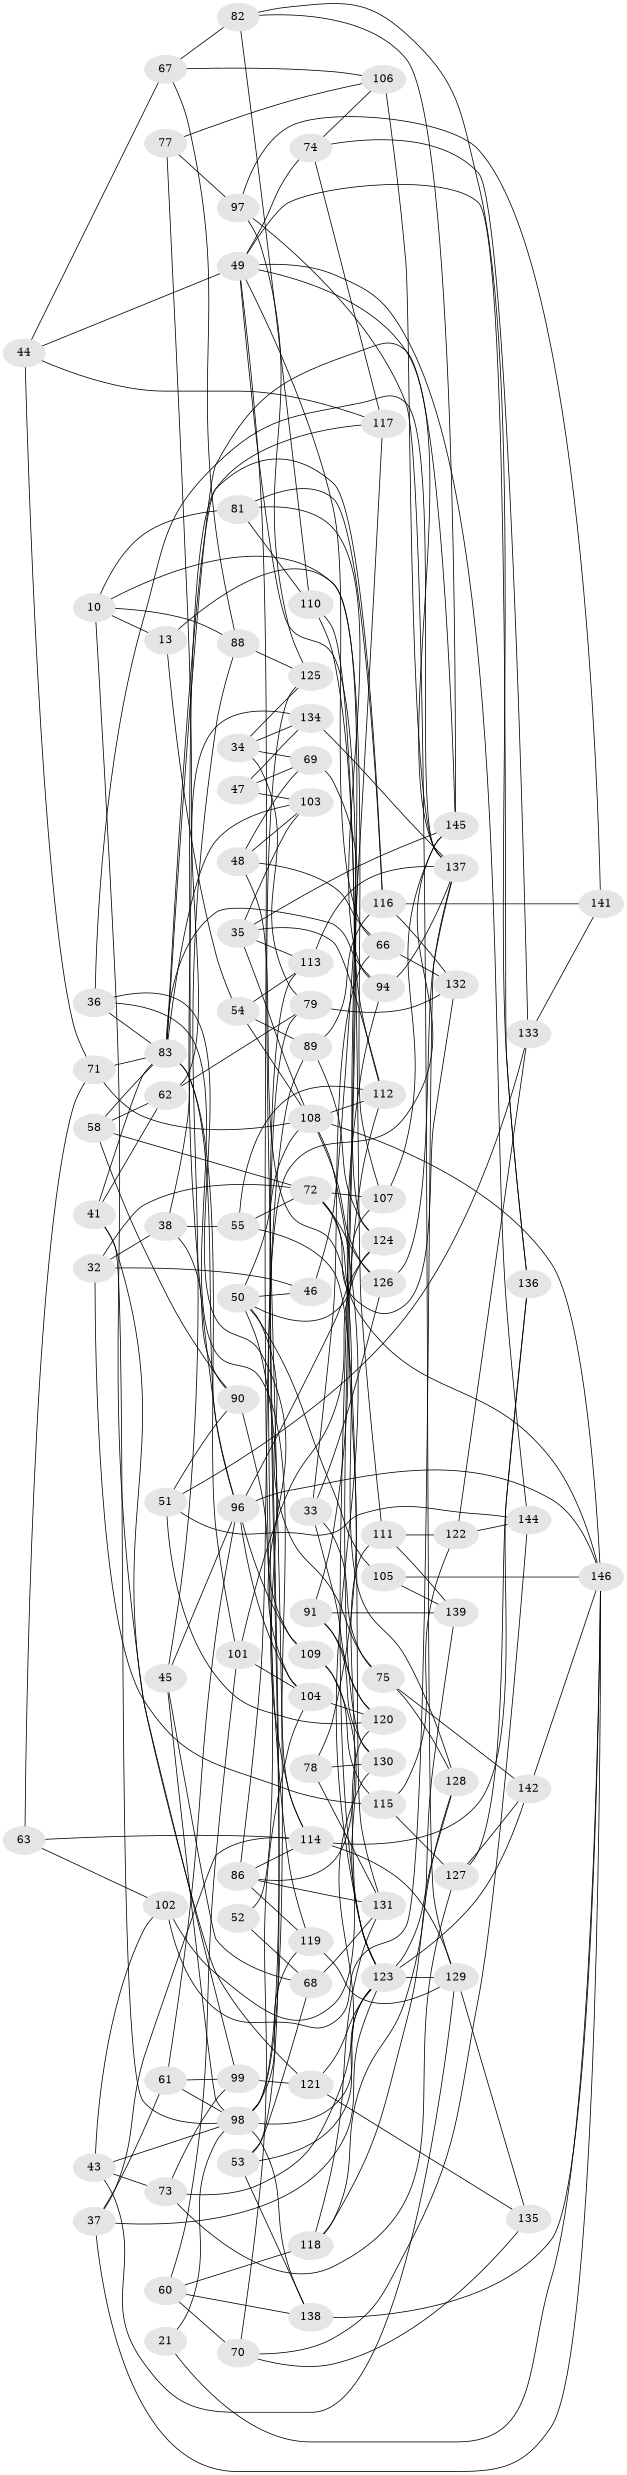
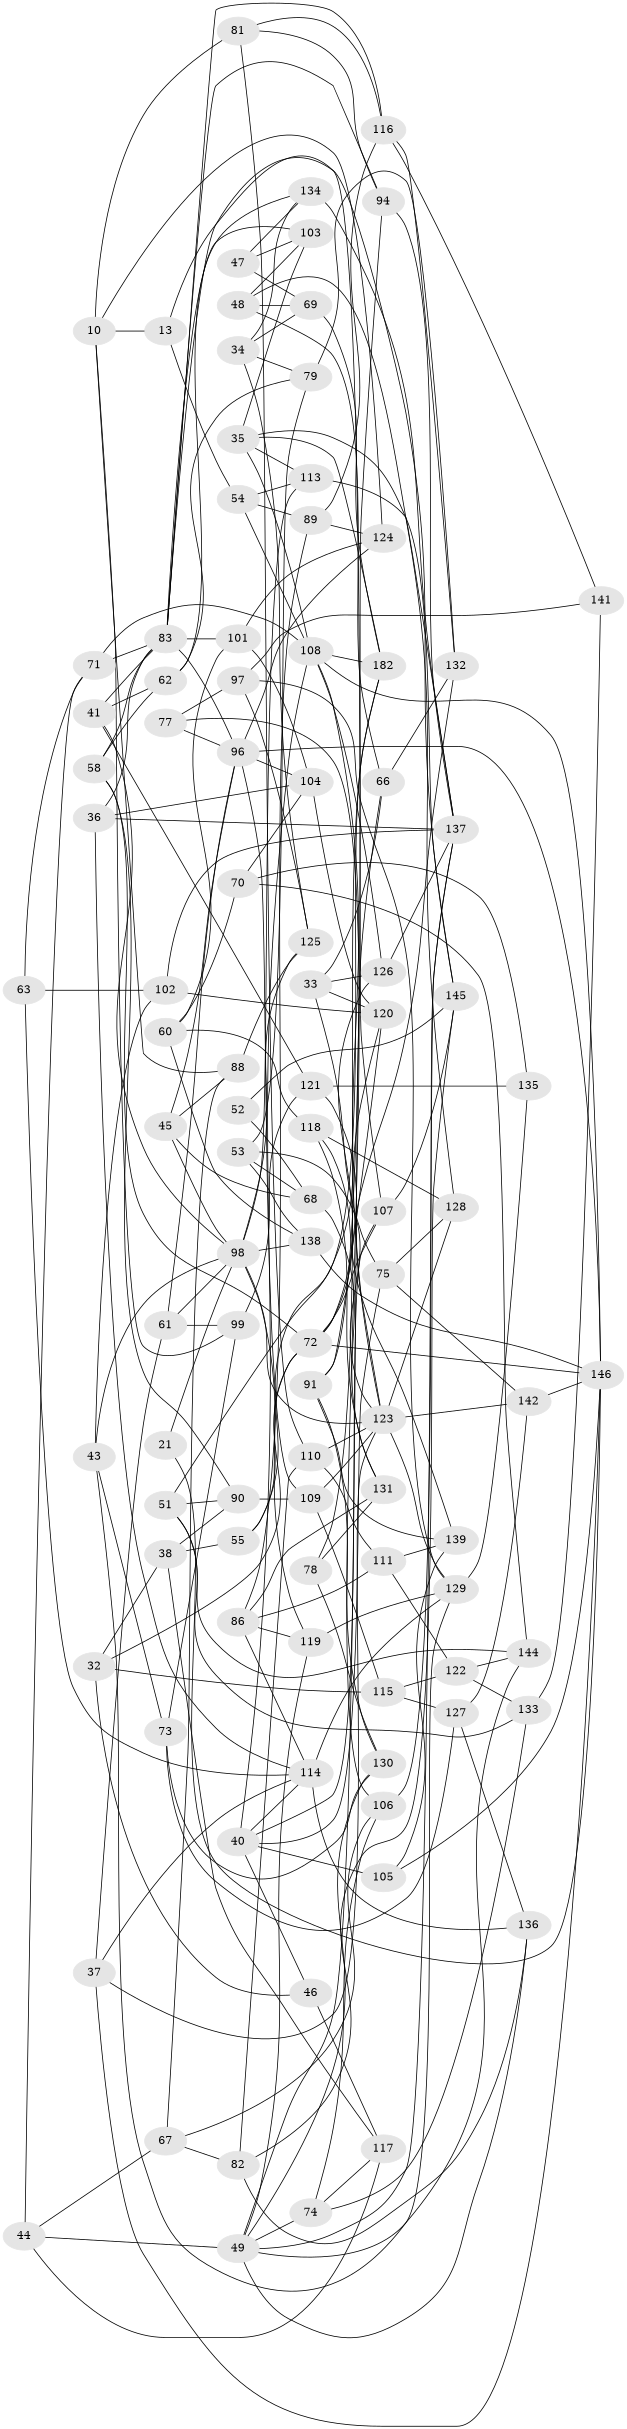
  graph {
    rankdir=LR
    node [color=gray90 style=filled]
    10 [super="+2"]
    13
    81
    88
    99
    124
    54
    107
    94
    110
    116 [super="+26"]
    125
    121
    108 [super="+95+80"]
    113 [super="+65"]
    89
    145 [super="+15"]
    98 [super="+22+27+23+84"]
    123 [super="+24+100"]
    119
    138
    21
    146 [super="+8+18+143"]
    32
    38
    46
    72 [super="+1+14"]
    115
    55
    90
    117
    126
    132
    127
    122
    33
    66
    75
    120 [super="+19"]
    128
    142
    137 [super="+11+50"]
    34
    69
    79
    134
-   112 [super="+42"]
+   112 [super="+42" label=182]
    35 [super="+6"]
    103
    83 [super="+56+31"]
    96 [super="+17+30"]
    101
    36
    104 [super="+93"]
    114 [super="+4+92"]
    129 [super="+20+57"]
    136
    37
    61
    131 [super="+9"]
    109
-   40 [super="+29" label=50]
+   40 [super="+29"]
    105
    139
    41 [super="+16"]
    62
    135
    43
    73
    102
    130
    49 [super="+25+39"]
    74
    144
    44
    67
    71
    82
    106 [super="+64"]
    45
    68
    47
    48
    133
    51
    141 [super="+85"]
    52
    63
    53
    58
    60
    70
    118
    77
    97
    78
    111
    86 [super="+59"]
    91
    10 -- 13 [weight=2]
    10 -- 81
    10 -- 88
    10 -- 99
    10 -- 124
    13 -- 54
    13 -- 107
    81 -- 94
    81 -- 110
    81 -- 116
    88 -- 125
    99 -- 121
    54 -- 108
    54 -- 113
    54 -- 89
    107 -- 145
    94 -- 137
    110 -- 123
    110 -- 111
    116 -- 132
    116 -- 141 [weight=2]
    121 -- 123
    121 -- 135
    108 -- 123 [weight=2]
    108 -- 146 [weight=2]
    108 -- 126
    108 -- 112
    113 -- 137
    89 -- 124
    89 -- 116
    98 -- 125
    98 -- 113
    98 -- 123
    98 -- 119
    98 -- 138
    123 -- 128
    123 -- 142
    123 -- 129 [weight=2]
    119 -- 129
    138 -- 146
    21 -- 98 [weight=2]
    21 -- 146 [weight=2]
    32 -- 38
    32 -- 46
    32 -- 72
    32 -- 115
    38 -- 55
    38 -- 90
    38 -- 117
    46 -- 117
    72 -- 107
    72 -- 146 [weight=2]
    72 -- 126
    72 -- 132
    115 -- 127
    115 -- 122
    55 -- 72
    55 -- 112
-   55 -- 131
    90 -- 109
    126 -- 137
    127 -- 142
    127 -- 136
    122 -- 144
    122 -- 133
    33 -- 126
    33 -- 66
    33 -- 75
    33 -- 120
    66 -- 132
    75 -- 128
    75 -- 142
    142 -- 146
    34 -- 125
    34 -- 69
    34 -- 79
    34 -- 134
    69 -- 112
    79 -- 132
    134 -- 137
    35 -- 108
    35 -- 113
    35 -- 145 [weight=2]
    35 -- 112
    35 -- 103
    83 -- 94
    83 -- 116
    83 -- 145
    83 -- 103
    83 -- 96
    83 -- 101
    96 -- 124
    96 -- 146
    96 -- 104
    96 -- 109
    101 -- 124
    101 -- 104
    36 -- 137
    36 -- 83
    36 -- 104
    36 -- 114
    104 -- 120 [weight=2]
    114 -- 129 [weight=2]
    114 -- 136
    129 -- 135
    37 -- 123
    37 -- 146
    37 -- 114
    37 -- 61
    61 -- 99
    61 -- 98
    61 -- 96
    109 -- 123
    109 -- 115
    40 -- 107
    40 -- 108
    40 -- 46
    40 -- 75
    40 -- 114
    40 -- 105
    105 -- 146 [weight=2]
    105 -- 139
    41 -- 121
    41 -- 98
    41 -- 83
    41 -- 62
    62 -- 79
    62 -- 134
    43 -- 98
    43 -- 129
    43 -- 73
    43 -- 102
    73 -- 99
    73 -- 127
    73 -- 130
    102 -- 120
    102 -- 137
    49 -- 119
    49 -- 66
    49 -- 137
    49 -- 136
    49 -- 130
    49 -- 74
    49 -- 144
    74 -- 117
    74 -- 106
    74 -- 133
    44 -- 117
    44 -- 49
    44 -- 67
    44 -- 71
    67 -- 88
    67 -- 82
    67 -- 106
    71 -- 108
    71 -- 83
    82 -- 110
    82 -- 145
    82 -- 136
    106 -- 137
    45 -- 88
    45 -- 98
    45 -- 96
    45 -- 68
    68 -- 131
    47 -- 69
    47 -- 134
    47 -- 103
    48 -- 66
    48 -- 128
    48 -- 69
    48 -- 103
    133 -- 141
    51 -- 90
    51 -- 120
    51 -- 144
    51 -- 133
    52 -- 145
    52 -- 68
    63 -- 114
    63 -- 102
    63 -- 71
    53 -- 123
    53 -- 138
    53 -- 79
    53 -- 68
    58 -- 72
    58 -- 90
    58 -- 83
    58 -- 62
    60 -- 138
    60 -- 101
    60 -- 70
    60 -- 118
    70 -- 104
    70 -- 135
    70 -- 144
    118 -- 128
    118 -- 131
    118 -- 139
    77 -- 96
    77 -- 106 [weight=2]
    77 -- 97
    97 -- 125
    97 -- 129
    97 -- 141
    78 -- 112 [weight=2]
    78 -- 131
    78 -- 130
    111 -- 122
    111 -- 139
    86 -- 89
    86 -- 119
    86 -- 114
    86 -- 131 [weight=2]
    86 -- 111
    91 -- 94
    91 -- 120
    91 -- 139
    91 -- 130
  }
